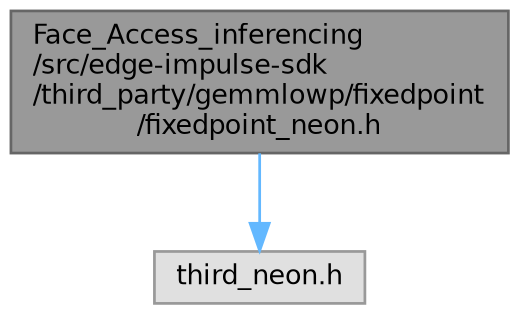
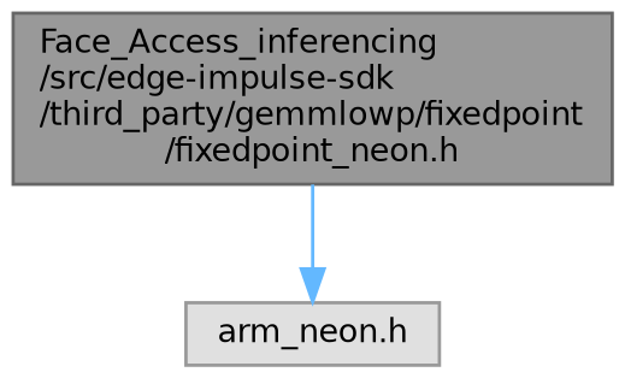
  digraph {
    node [fontname=Helvetica fontsize=10 shape=box style=filled]
    n1 [color=gray40 fillcolor=grey60 fontcolor=black height=0.2 label="Face_Access_inferencing\l/src/edge-impulse-sdk\l/third_party/gemmlowp/fixedpoint\l/fixedpoint_neon.h" width=0.4]
-   n2 [color=grey60 fillcolor="#E0E0E0" height=0.2 label="third_neon.h" width=0.4]
+   n2 [color=grey60 fillcolor="#E0E0E0" height=0.2 label="arm_neon.h" width=0.4]
    n1 -> n2 [color=steelblue1 fontname=Helvetica fontsize=10 labelfontname=Helvetica labelfontsize=10 style=solid]
  }
